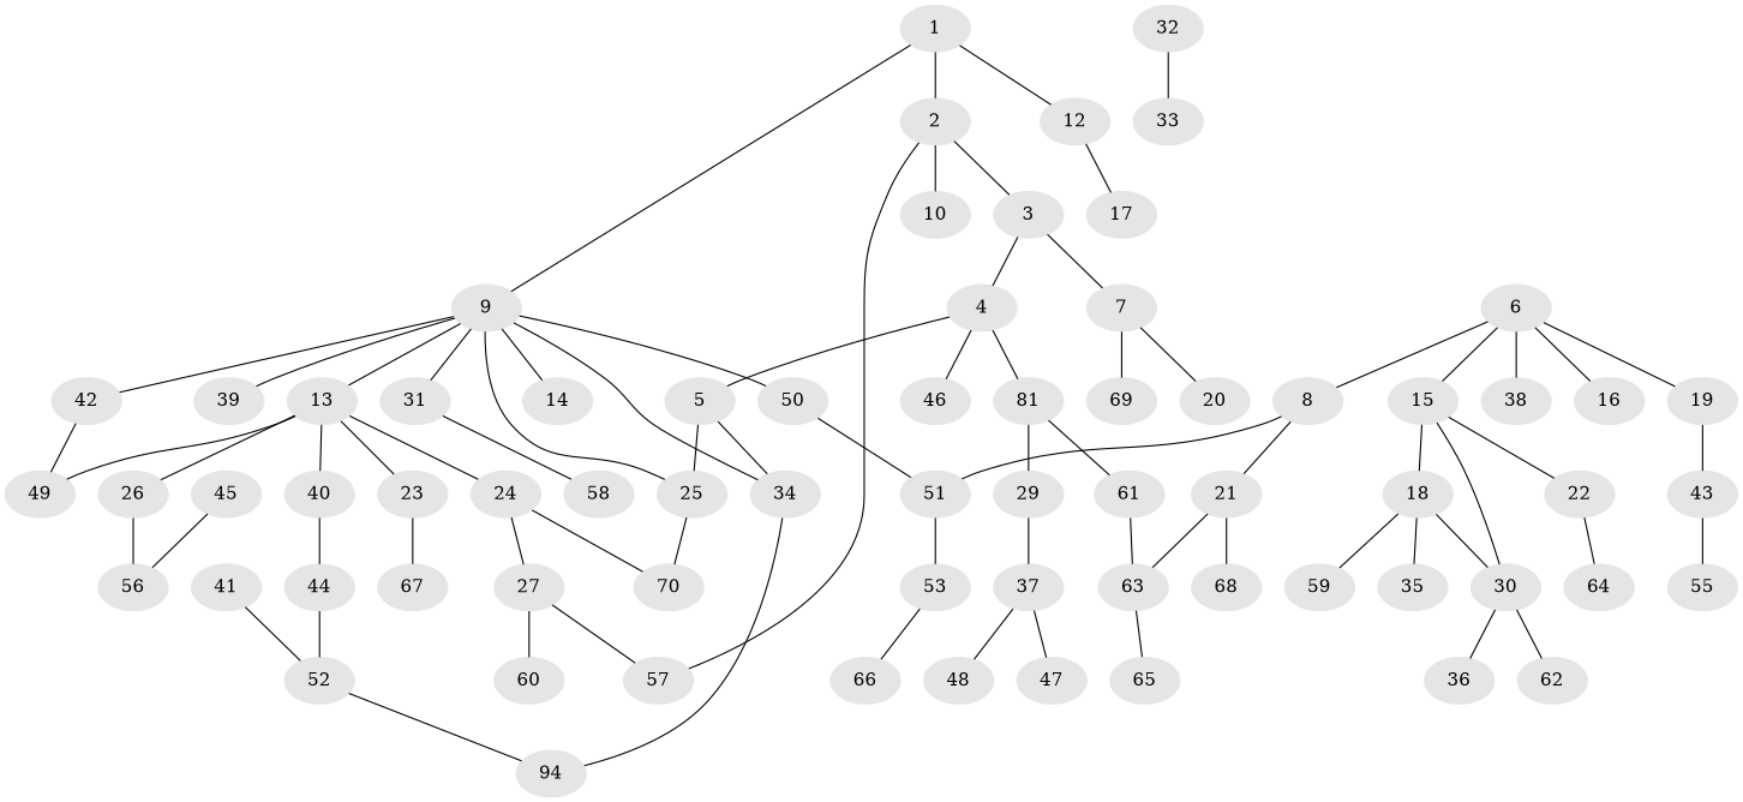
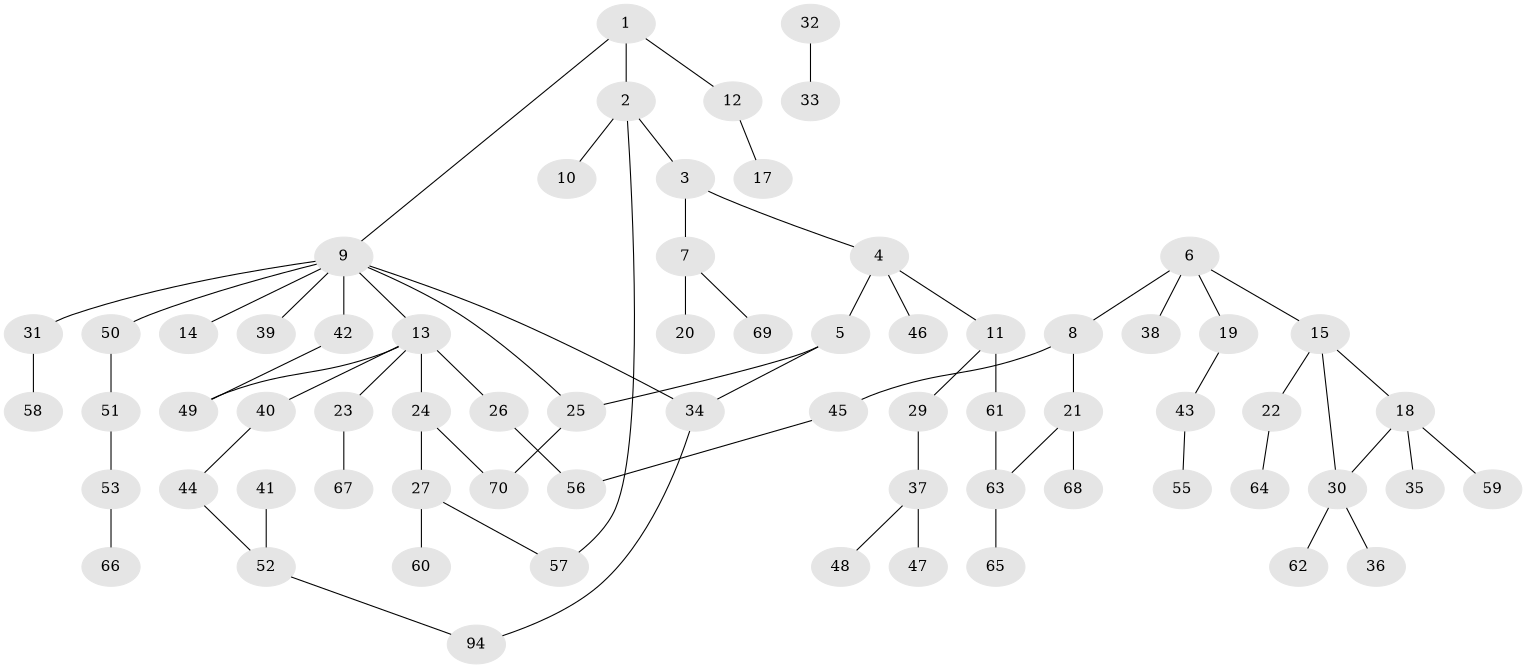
  graph {
    node [color=gray90 style=filled]
    edge [weight=1.0]
    1
    2
    9
    12
    3
    10
    57
    25
    34
    13
    14
    31
    39
    42
    50
    17
    4
    7
    5
-   11 [label=81]
+   11
    46
    20
    69
    29
    61
    6
    8
    15
-   16
    19
    38
    70
    n33 [label=94]
    21
    45
    18
    22
    30
    43
    32
    33
    63
    68
    56
    23
    24
    26
    40
    49
    58
    51
    37
    67
    27
    44
    35
    59
    64
    36
    62
    55
    65
    60
    41
    52
    47
    48
    53
    66
    1 -- 2
    1 -- 9
    1 -- 12
    2 -- 3
    2 -- 10
    2 -- 57
    9 -- 25
    9 -- 34
    9 -- 13
    9 -- 14
    9 -- 31
    9 -- 39
    9 -- 42
    9 -- 50
    12 -- 17
    3 -- 4
    3 -- 7
    25 -- 70
    34 -- n33
    13 -- 23
    13 -- 24
    13 -- 26
    13 -- 40
    13 -- 49
    31 -- 58
    42 -- 49
    50 -- 51
    4 -- 5
    4 -- 11
    4 -- 46
    7 -- 20
    7 -- 69
    5 -- 25
    5 -- 34
    11 -- 29
    11 -- 61
    29 -- 37
    61 -- 63
    6 -- 8
    6 -- 15
-   6 -- 16
    6 -- 19
    6 -- 38
    8 -- 21
-   8 -- 51
+   8 -- 45
    15 -- 18
    15 -- 22
    15 -- 30
    19 -- 43
    21 -- 63
    21 -- 68
    45 -- 56
    18 -- 30
    18 -- 35
    18 -- 59
    22 -- 64
    30 -- 36
    30 -- 62
    43 -- 55
    32 -- 33
    63 -- 65
    23 -- 67
    24 -- 70
    24 -- 27
    26 -- 56
    40 -- 44
    51 -- 53
    37 -- 47
    37 -- 48
    27 -- 57
    27 -- 60
    44 -- 52
    41 -- 52
    52 -- n33
    53 -- 66
  }
